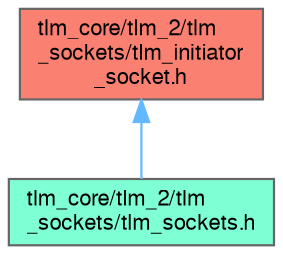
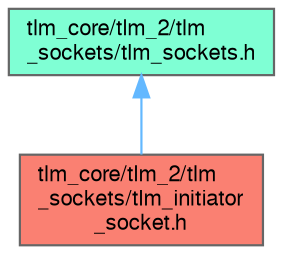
  digraph {
    node [fontname=FreeSans fontsize=10 shape=box style=filled]
    n1 [color=gray40 fillcolor=salmon fontcolor=black height=0.2 label="tlm_core/tlm_2/tlm\l_sockets/tlm_initiator\l_socket.h" width=0.4]
    n2 [color=grey40 fillcolor=aquamarine height=0.2 label="tlm_core/tlm_2/tlm\l_sockets/tlm_sockets.h" width=0.4]
-   n1 -> n2 [color=steelblue1 dir=back fontname=FreeSans fontsize=10 labelfontname=FreeSans labelfontsize=10 style=solid]
+   n2 -> n1 [color=steelblue1 dir=back fontname=FreeSans fontsize=10 labelfontname=FreeSans labelfontsize=10 style=solid]
  }
